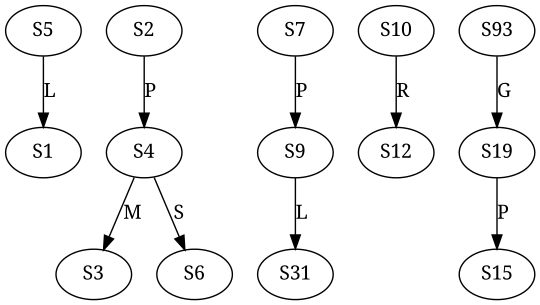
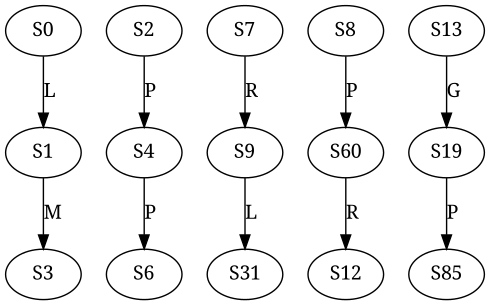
  strict digraph {
    fontname="Noto Serif"
    node [fontname="Noto Serif"]
    edge [fontname="Noto Serif"]
-   S0 [label=S5]
+   S0
    S1
    S3
    S2
    S4
    S6
    S7
    S9
-   S10
+   S8
+   S10 [label=S60]
    n11 [label=S31]
    S12
    n13 [label=S19]
-   S13 [label=S93]
-   S15
+   S13
+   S15 [label=S85]
    S0 -> S1 [label=L]
-   S4 -> S3 [label=M]
+   S1 -> S3 [label=M]
    S2 -> S4 [label=P]
-   S4 -> S6 [label=S]
-   S7 -> S9 [label=P]
+   S4 -> S6 [label=P]
+   S7 -> S9 [label=R]
    S9 -> n11 [label=L]
+   S8 -> S10 [label=P]
    S10 -> S12 [label=R]
    n13 -> S15 [label=P]
    S13 -> n13 [label=G]
  }
